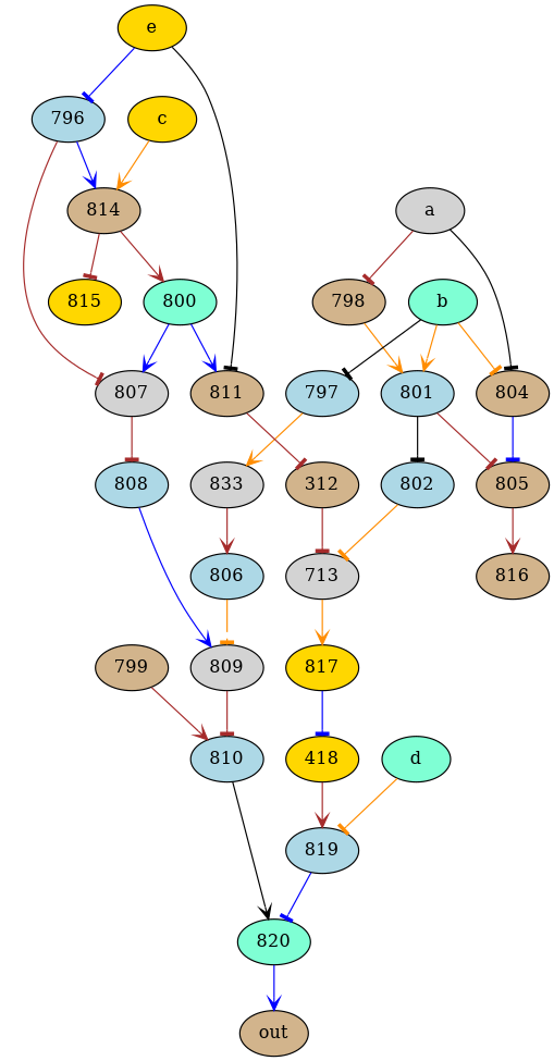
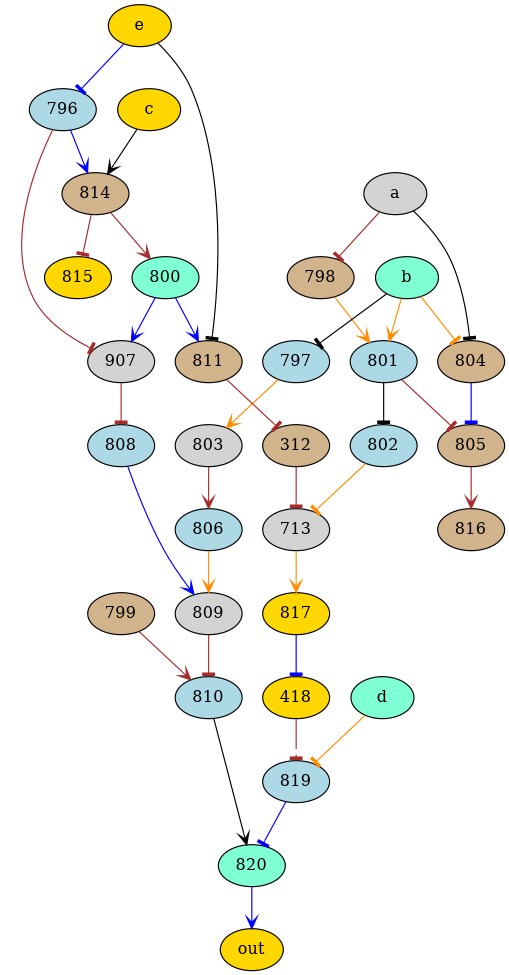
  strict digraph {
    node [fillcolor=tan style=filled]
    edge [arrowhead=tee color=brown]
    820 [fillcolor=aquamarine]
-   out
+   out [fillcolor=gold]
    a [fillcolor=lightgrey]
    798
    804
    801 [fillcolor=lightblue]
-   803 [fillcolor=lightgrey label=833]
+   803 [fillcolor=lightgrey]
    806 [fillcolor=lightblue]
    805
    802 [fillcolor=lightblue]
    809 [fillcolor=lightgrey]
    816
    n13 [fillcolor=lightgrey label=713]
    810 [fillcolor=lightblue]
    817 [fillcolor=gold]
    n16 [fillcolor=gold label=418]
    b [fillcolor=aquamarine]
    797 [fillcolor=lightblue]
    c [fillcolor=gold]
    814
    800 [fillcolor=aquamarine]
-   807 [fillcolor=lightgrey]
+   807 [fillcolor=lightgrey label=907]
    811
    815 [fillcolor=gold]
    808 [fillcolor=lightblue]
    n26 [label=312]
    d [fillcolor=aquamarine]
    819 [fillcolor=lightblue]
    799
    e [fillcolor=gold]
    796 [fillcolor=lightblue]
    820 -> out [arrowhead=vee color=blue]
    a -> 798
    a -> 804 [color=black]
    798 -> 801 [arrowhead=vee color=darkorange]
    804 -> 805 [color=blue]
    801 -> 805
    801 -> 802 [color=black]
    803 -> 806 [arrowhead=vee]
-   806 -> 809 [color=darkorange]
+   806 -> 809 [arrowhead=vee color=darkorange]
    805 -> 816 [arrowhead=vee]
    802 -> n13 [color=darkorange]
    809 -> 810
    n13 -> 817 [arrowhead=vee color=darkorange]
    810 -> 820 [arrowhead=vee color=black]
    817 -> n16 [color=blue]
-   n16 -> 819 [arrowhead=vee]
+   n16 -> 819
    b -> 804 [color=darkorange]
    b -> 801 [arrowhead=vee color=darkorange]
    b -> 797 [color=black]
    797 -> 803 [arrowhead=vee color=darkorange]
-   c -> 814 [arrowhead=vee color=darkorange]
+   c -> 814 [arrowhead=vee color=black]
    814 -> 800 [arrowhead=vee]
    814 -> 815
    800 -> 807 [arrowhead=vee color=blue]
    800 -> 811 [arrowhead=vee color=blue]
    807 -> 808
    811 -> n26
    808 -> 809 [arrowhead=vee color=blue]
    n26 -> n13
    d -> 819 [color=darkorange]
    819 -> 820 [color=blue]
    799 -> 810 [arrowhead=vee]
    e -> 811 [color=black]
    e -> 796 [color=blue]
    796 -> 814 [arrowhead=vee color=blue]
    796 -> 807
  }
